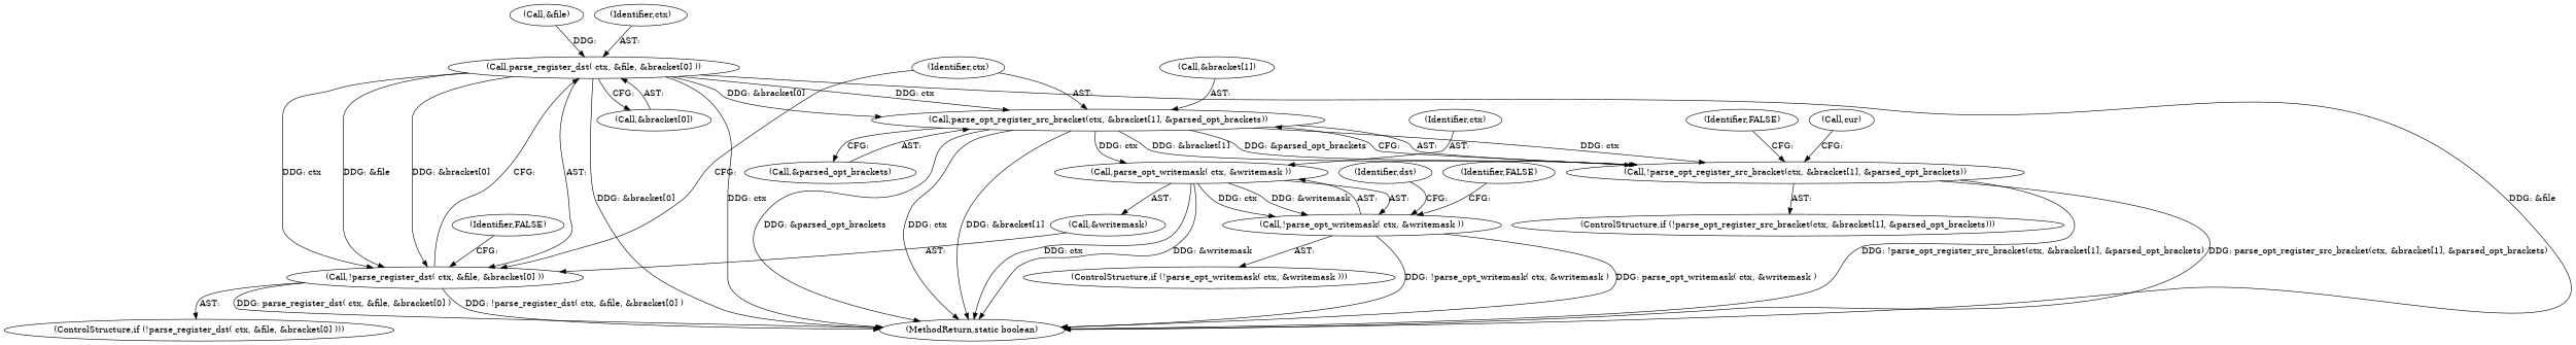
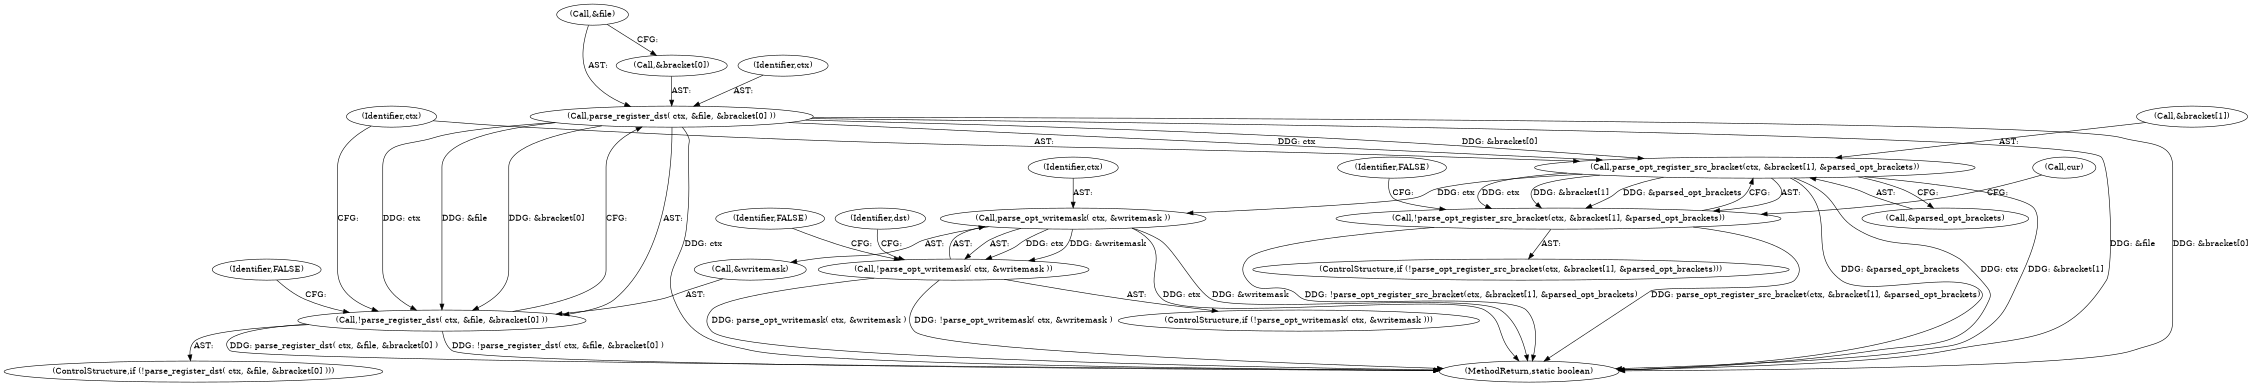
  digraph {
    n1 [label="(Call,parse_register_dst( ctx, &file, &bracket[0] ))"]
    n2 [label="(Call,!parse_register_dst( ctx, &file, &bracket[0] ))"]
    n3 [label="(Call,parse_opt_register_src_bracket(ctx, &bracket[1], &parsed_opt_brackets))"]
    n4 [label="(Call,&bracket[0])"]
    n5 [label="(MethodReturn,static boolean)"]
    n6 [label="(ControlStructure,if (!parse_register_dst( ctx, &file, &bracket[0] )))"]
    n7 [label="(Call,!parse_opt_register_src_bracket(ctx, &bracket[1], &parsed_opt_brackets))"]
    n8 [label="(Call,parse_opt_writemask( ctx, &writemask ))"]
    n9 [label="(Call,&parsed_opt_brackets)"]
    n10 [label="(ControlStructure,if (!parse_opt_register_src_bracket(ctx, &bracket[1], &parsed_opt_brackets)))"]
    n11 [label="(Call,!parse_opt_writemask( ctx, &writemask ))"]
    n12 [label="(Call,&writemask)"]
    n13 [label="(ControlStructure,if (!parse_opt_writemask( ctx, &writemask )))"]
    n14 [label="(Identifier,ctx)"]
    n15 [label="(Identifier,FALSE)"]
    n16 [label="(Call,&file)"]
    n17 [label="(Identifier,dst)"]
    n18 [label="(Identifier,FALSE)"]
    n19 [label="(Identifier,FALSE)"]
    n20 [label="(Call,&bracket[1])"]
    n21 [label="(Call,cur)"]
    n22 [label="(Identifier,ctx)"]
    n23 [label="(Identifier,ctx)"]
    n1 -> n2 [label="AST: "]
    n1 -> n2 [label="DDG: ctx"]
    n1 -> n2 [label="DDG: &file"]
    n1 -> n2 [label="DDG: &bracket[0]"]
    n1 -> n3 [label="DDG: ctx"]
    n1 -> n3 [label="DDG: &bracket[0]"]
-   n1 -> n4 [label="CFG: "]
+   n16 -> n4 [label="CFG: "]
    n1 -> n5 [label="DDG: &bracket[0]"]
    n1 -> n5 [label="DDG: ctx"]
    n1 -> n5 [label="DDG: &file"]
    n2 -> n1 [label="CFG: "]
    n2 -> n5 [label="DDG: parse_register_dst( ctx, &file, &bracket[0] )"]
    n2 -> n5 [label="DDG: !parse_register_dst( ctx, &file, &bracket[0] )"]
    n2 -> n6 [label="AST: "]
    n3 -> n5 [label="DDG: &parsed_opt_brackets"]
    n3 -> n5 [label="DDG: ctx"]
    n3 -> n5 [label="DDG: &bracket[1]"]
    n3 -> n7 [label="AST: "]
    n3 -> n7 [label="DDG: ctx"]
    n3 -> n7 [label="DDG: &bracket[1]"]
    n3 -> n7 [label="DDG: &parsed_opt_brackets"]
    n3 -> n8 [label="DDG: ctx"]
    n3 -> n9 [label="CFG: "]
    n4 -> n1 [label="AST: "]
    n7 -> n3 [label="CFG: "]
    n7 -> n5 [label="DDG: !parse_opt_register_src_bracket(ctx, &bracket[1], &parsed_opt_brackets)"]
    n7 -> n5 [label="DDG: parse_opt_register_src_bracket(ctx, &bracket[1], &parsed_opt_brackets)"]
    n7 -> n10 [label="AST: "]
    n8 -> n5 [label="DDG: ctx"]
    n8 -> n5 [label="DDG: &writemask"]
    n8 -> n11 [label="AST: "]
    n8 -> n11 [label="DDG: ctx"]
    n8 -> n11 [label="DDG: &writemask"]
    n8 -> n12 [label="AST: "]
    n9 -> n3 [label="AST: "]
    n11 -> n5 [label="DDG: !parse_opt_writemask( ctx, &writemask )"]
    n11 -> n5 [label="DDG: parse_opt_writemask( ctx, &writemask )"]
    n11 -> n8 [label="AST: "]
    n11 -> n13 [label="AST: "]
    n12 -> n2 [label="AST: "]
    n14 -> n2 [label="CFG: "]
    n14 -> n3 [label="AST: "]
    n15 -> n7 [label="CFG: "]
-   n16 -> n1 [label="DDG: "]
+   n16 -> n1 [label="AST: "]
    n17 -> n11 [label="CFG: "]
    n18 -> n2 [label="CFG: "]
    n19 -> n11 [label="CFG: "]
    n20 -> n3 [label="AST: "]
    n21 -> n7 [label="CFG: "]
    n22 -> n8 [label="AST: "]
    n23 -> n1 [label="AST: "]
  }
